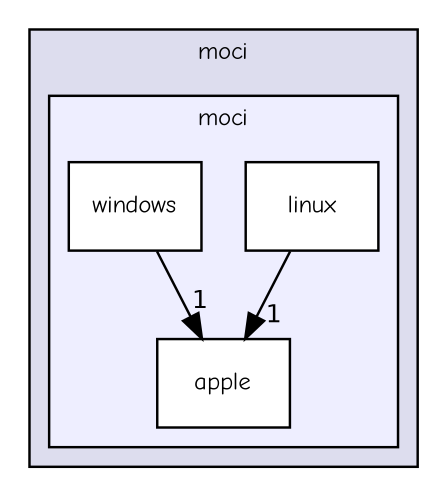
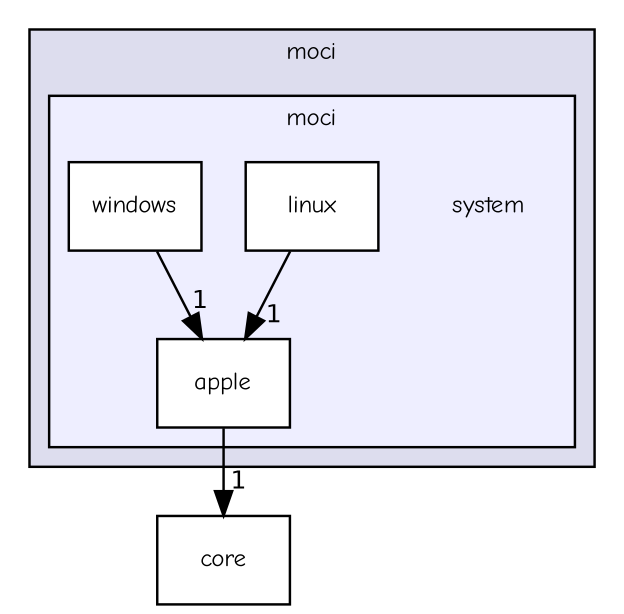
  digraph {
    compound=true
    fontname="Comic Neue"
    node [fontname="Comic Neue" fontsize=10 shape=box color=black fillcolor=white style=filled]
    edge [fontname="Comic Neue" headlabel=1 labeldistance=1.5 labelfontname=Helvetica labelfontsize=10]
+   n1 [label=system shape=plaintext color="" fillcolor="" style=""]
    n2 [label=apple]
    n3 [label=linux]
    n4 [label=windows]
+   n5 [label=core color="" fillcolor="" style=""]
    subgraph cluster_1 {
      bgcolor="#ddddee"
      fontsize=10
      label=moci
      pencolor=black
      subgraph cluster_2 {
        bgcolor="#eeeeff"
        fontsize=10
        label=moci
        pencolor=black
+       n1
        n2
        n3
        n4
      }
    }
+   n2 -> n5
    n3 -> n2
    n4 -> n2
  }
